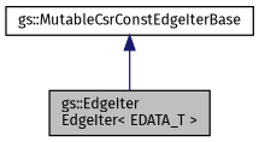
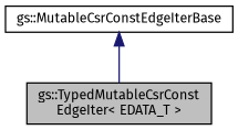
  digraph {
    fontname="Fira Sans"
    node [color=black fontname="Fira Sans" fontsize=10 shape=record style=filled]
-   n1 [fillcolor=grey75 fontcolor=black height=0.2 label="gs::EdgeIter\lEdgeIter\< EDATA_T \>" width=0.4]
+   n1 [fillcolor=grey75 fontcolor=black height=0.2 label="gs::TypedMutableCsrConst\lEdgeIter\< EDATA_T \>" width=0.4]
    n2 [fillcolor=white height=0.2 label="gs::MutableCsrConstEdgeIterBase" width=0.4]
    n2 -> n1 [color=midnightblue dir=back fontname="Fira Sans" fontsize=10 labelfontname=Helvetica labelfontsize=10 style=solid]
  }
